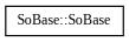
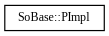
  digraph {
    rankdir=TB
    fontname="Liberation Serif"
-   n1 [color=black fillcolor=white fontname="Liberation Serif" fontsize=10 height=0.2 label="SoBase::SoBase" shape=record style=filled width=0.4]
+   n1 [color=black fillcolor=white fontname="Liberation Serif" fontsize=10 height=0.2 label="SoBase::PImpl" shape=record style=filled width=0.4]
  }
